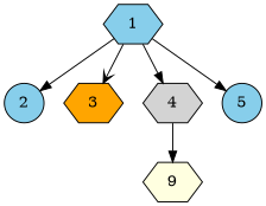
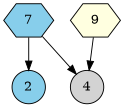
  digraph {
    node [fillcolor=skyblue shape=hexagon style=filled]
    edge [arrowhead=normal]
-   1 [alpha=42.88]
+   1 [alpha=42.88 label=7]
    2 [alpha=36.93 shape=circle]
-   3 [alpha=28.42 fillcolor=orange]
-   4 [alpha=48.30 fillcolor=lightgrey]
-   5 [alpha=31.99 shape=circle]
+   4 [alpha=48.30 fillcolor=lightgrey shape=circle]
    n6 [alpha=46.00 fillcolor=lightyellow label=9]
    1 -> 2
-   1 -> 3 [arrowhead=vee]
    1 -> 4
-   1 -> 5
-   4 -> n6
+   n6 -> 4
  }
